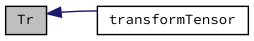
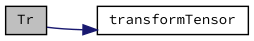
  digraph {
    rankdir=LR
    fontname="Source Code Pro"
    node [color=black fontname="Source Code Pro" fontsize=10 shape=record]
    n1 [fillcolor=grey75 fontcolor=black height=0.2 label=Tr style=filled width=0.4]
    n2 [height=0.2 label=transformTensor width=0.4]
-   n2 -> n1 [color=midnightblue fontname="Source Code Pro" fontsize=10 labelfontname=FreeSans labelfontsize=10 style=solid]
+   n1 -> n2 [color=midnightblue fontname="Source Code Pro" fontsize=10 labelfontname=FreeSans labelfontsize=10 style=solid]
  }
